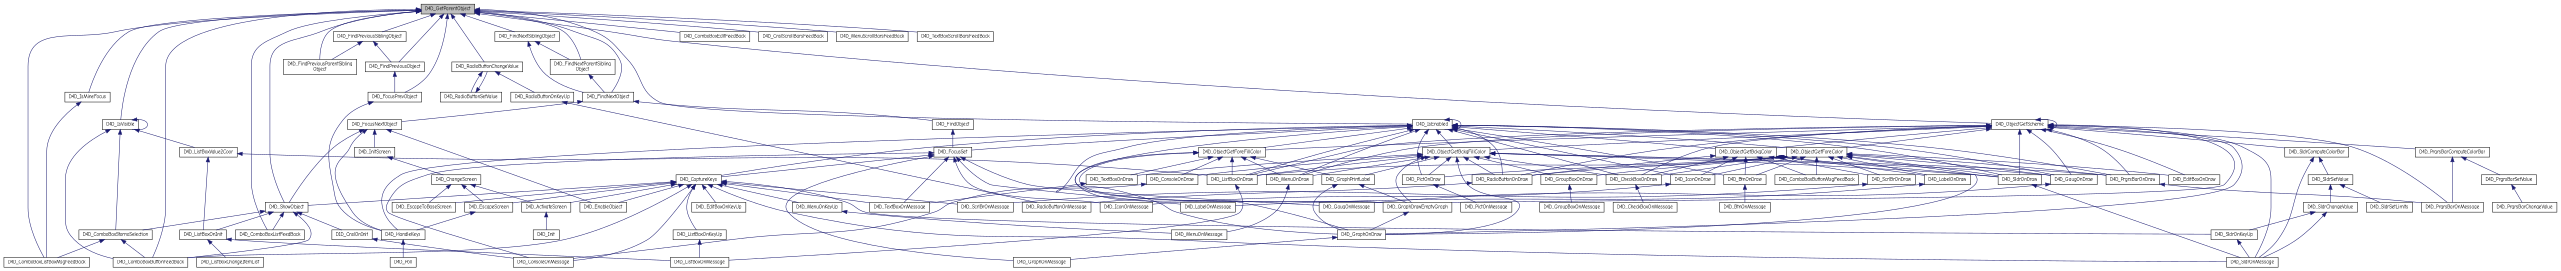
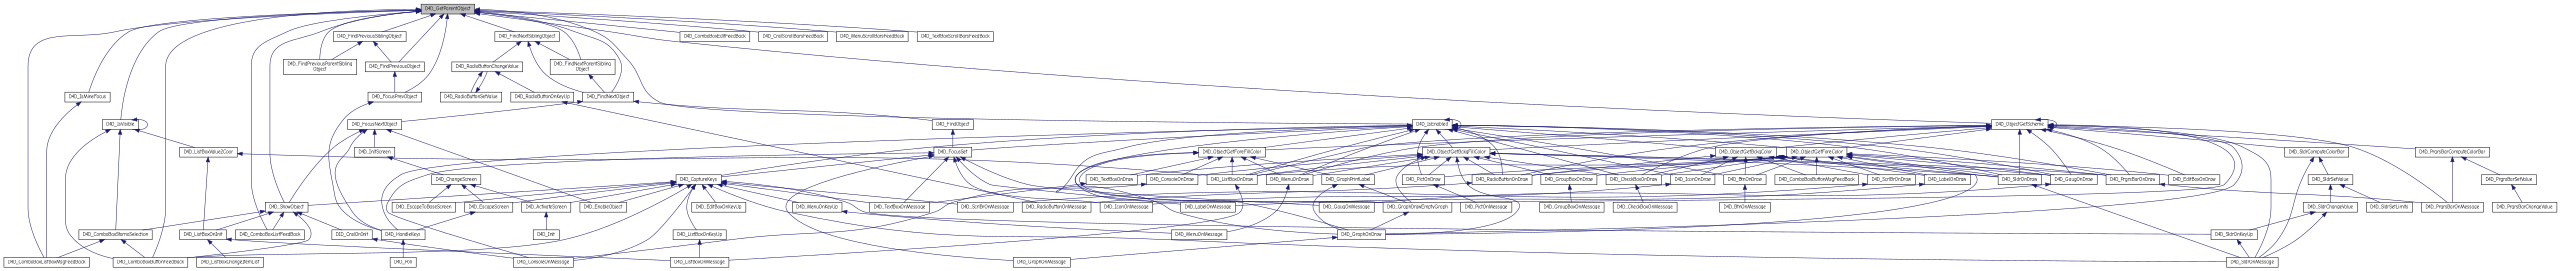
  digraph {
    fontname="Comic Neue"
    rankdir=TB
    node [color=black fillcolor=white fontname="Comic Neue" fontsize=10 shape=record style=filled]
    edge [color=midnightblue dir=back fontname="Comic Neue" fontsize=10 labelfontname=Helvetica labelfontsize=10 style=solid]
    n1 [fillcolor=grey75 fontcolor=black height=0.2 label=D4D_GetParentObject width=0.4]
    n2 [height=0.2 label=D4D_ComboBoxListBoxMsgFeedBack width=0.4]
    n3 [height=0.2 label=D4D_ComboBoxListFeedBack width=0.4]
    n4 [height=0.2 label=D4D_ComboBoxEditFeedBack width=0.4]
    n5 [height=0.2 label=D4D_ComboBoxButtonFeedBack width=0.4]
    n6 [height=0.2 label=D4D_CnslScrollBarsFeedBack width=0.4]
    n7 [height=0.2 label=D4D_MenuScrollBarsFeedBack width=0.4]
    n8 [height=0.2 label=D4D_ShowObject width=0.4]
    n9 [height=0.2 label=D4D_IsEnabled width=0.4]
    n10 [height=0.2 label=D4D_IsVisible width=0.4]
    n11 [height=0.2 label=D4D_IsMineFocus width=0.4]
    n12 [height=0.2 label="D4D_FindNextParentSibling\lObject" width=0.4]
    n13 [height=0.2 label=D4D_FindNextObject width=0.4]
    n14 [height=0.2 label=D4D_FindNextSiblingObject width=0.4]
    n15 [height=0.2 label="D4D_FindPreviousParentSibling\lObject" width=0.4]
    n16 [height=0.2 label=D4D_FindPreviousSiblingObject width=0.4]
    n17 [height=0.2 label=D4D_FindPreviousObject width=0.4]
    n18 [height=0.2 label=D4D_FocusPrevObject width=0.4]
    n19 [height=0.2 label=D4D_RadioButtonChangeValue width=0.4]
    n20 [height=0.2 label=D4D_ObjectGetScheme width=0.4]
    n21 [height=0.2 label=D4D_TextBoxScrollBarsFeedBack width=0.4]
    n22 [height=0.2 label=D4D_ComboBoxStornoSelection width=0.4]
    n23 [height=0.2 label=D1D_CnslOnInit width=0.4]
    n24 [height=0.2 label=D4D_ListBoxOnInit width=0.4]
    n25 [height=0.2 label=D4D_HandleKeys width=0.4]
    n26 [height=0.2 label=D4D_BtnOnDraw width=0.4]
    n27 [height=0.2 label=D4D_CheckBoxOnDraw width=0.4]
    n28 [height=0.2 label=D4D_GaugOnDraw width=0.4]
    n29 [height=0.2 label=D4D_GraphDrawEmptyGraph width=0.4]
    n30 [height=0.2 label=D4D_GraphOnDraw width=0.4]
    n31 [height=0.2 label=D4D_IconOnDraw width=0.4]
    n32 [height=0.2 label=D4D_ListBoxOnDraw width=0.4]
    n33 [height=0.2 label=D4D_MenuOnDraw width=0.4]
    n34 [height=0.2 label=D4D_CaptureKeys width=0.4]
    n35 [height=0.2 label=D4D_PictOnDraw width=0.4]
    n36 [height=0.2 label=D4D_PrgrsBarOnDraw width=0.4]
    n37 [height=0.2 label=D4D_RadioButtonOnDraw width=0.4]
    n38 [height=0.2 label=D4D_ObjectGetForeColor width=0.4]
    n39 [height=0.2 label=D4D_SldrOnDraw width=0.4]
    n40 [height=0.2 label=D4D_ObjectGetBckgColor width=0.4]
    n41 [height=0.2 label=D4D_ObjectGetForeFillColor width=0.4]
    n42 [height=0.2 label=D4D_ObjectGetBckgFillColor width=0.4]
    n43 [height=0.2 label=D4D_FocusSet width=0.4]
    n44 [height=0.2 label=D4D_ListBoxValue2Coor width=0.4]
    n45 [height=0.2 label=D4D_FocusNextObject width=0.4]
    n46 [height=0.2 label=D4D_FindObject width=0.4]
    n47 [height=0.2 label=D4D_RadioButtonOnKeyUp width=0.4]
    n48 [height=0.2 label=D4D_RadioButtonSetValue width=0.4]
    n49 [height=0.2 label=D4D_SldrOnMessage width=0.4]
    n50 [height=0.2 label=D4D_PrgrsBarOnMessage width=0.4]
    n51 [height=0.2 label=D4D_EditBoxOnDraw width=0.4]
    n52 [height=0.2 label=D4D_PrgrsBarComputeColorBar width=0.4]
    n53 [height=0.2 label=D4D_SldrComputeColorBar width=0.4]
    n54 [height=0.2 label=D4D_ConsoleOnMessage width=0.4]
    n55 [height=0.2 label=D4D_ListBoxChangeItemList width=0.4]
    n56 [height=0.2 label=D4D_ListBoxOnMessage width=0.4]
    n57 [height=0.2 label=D4D_Poll width=0.4]
    n58 [height=0.2 label=D4D_BtnOnMessage width=0.4]
    n59 [height=0.2 label=D4D_CheckBoxOnMessage width=0.4]
    n60 [height=0.2 label=D4D_GaugOnMessage width=0.4]
    n61 [height=0.2 label=D4D_GraphOnMessage width=0.4]
    n62 [height=0.2 label=D4D_IconOnMessage width=0.4]
    n63 [height=0.2 label=D4D_MenuOnMessage width=0.4]
    n64 [height=0.2 label=D4D_EditBoxOnKeyUp width=0.4]
    n65 [height=0.2 label=D4D_ListBoxOnKeyUp width=0.4]
    n66 [height=0.2 label=D4D_MenuOnKeyUp width=0.4]
    n67 [height=0.2 label=D4D_EnableObject width=0.4]
    n68 [height=0.2 label=D4D_ActivateScreen width=0.4]
    n69 [height=0.2 label=D4D_EscapeScreen width=0.4]
    n70 [height=0.2 label=D4D_EscapeToBaseScreen width=0.4]
    n71 [height=0.2 label=D4D_ScrlBrOnMessage width=0.4]
    n72 [height=0.2 label=D4D_SldrOnKeyUp width=0.4]
    n73 [height=0.2 label=D4D_TextBoxOnMessage width=0.4]
    n74 [height=0.2 label=D4D_PictOnMessage width=0.4]
    n75 [height=0.2 label=D4D_RadioButtonOnMessage width=0.4]
    n76 [height=0.2 label=D4D_ComboBoxButtonMsgFeedBack width=0.4]
    n77 [height=0.2 label=D4D_GroupBoxOnDraw width=0.4]
    n78 [height=0.2 label=D4D_LabelOnDraw width=0.4]
    n79 [height=0.2 label=D4D_ScrlBrOnDraw width=0.4]
    n80 [height=0.2 label=D4D_ConsoleOnDraw width=0.4]
    n81 [height=0.2 label=D4D_GraphPrintLabel width=0.4]
    n82 [height=0.2 label=D4D_TextBoxOnDraw width=0.4]
    n83 [height=0.2 label=D4D_LabelOnMessage width=0.4]
    n84 [height=0.2 label=D4D_Init width=0.4]
    n85 [height=0.2 label=D4D_GroupBoxOnMessage width=0.4]
    n86 [height=0.2 label=D4D_InitScreen width=0.4]
    n87 [height=0.2 label=D4D_ChangeScreen width=0.4]
    n88 [height=0.2 label=D4D_PrgrsBarSetValue width=0.4]
    n89 [height=0.2 label=D4D_SldrSetValue width=0.4]
    n90 [height=0.2 label=D4D_PrgrsBarChangeValue width=0.4]
    n91 [height=0.2 label=D4D_SldrChangeValue width=0.4]
    n92 [height=0.2 label=D4D_SldrSetLimits width=0.4]
    n1 -> n2
    n1 -> n3
    n1 -> n4
    n1 -> n5
    n1 -> n6
    n1 -> n7
    n1 -> n8
    n1 -> n9
    n1 -> n10
    n1 -> n11
    n1 -> n12
    n1 -> n13
    n1 -> n14
    n1 -> n15
    n1 -> n16
    n1 -> n17
    n1 -> n18
-   n1 -> n19
+   n14 -> n19
    n1 -> n20
    n1 -> n21
    n8 -> n3
    n8 -> n5
    n8 -> n22
    n8 -> n23
    n8 -> n24
    n9 -> n9
    n9 -> n25
    n9 -> n26
    n9 -> n27
    n9 -> n28
    n9 -> n29
    n9 -> n30
    n9 -> n31
    n9 -> n32
    n9 -> n33
    n9 -> n34
    n9 -> n35
    n9 -> n36
    n9 -> n37
    n9 -> n38
    n9 -> n39
    n9 -> n40
    n9 -> n41
    n9 -> n42
    n9 -> n43
    n10 -> n5
    n10 -> n10
    n10 -> n22
    n10 -> n44
    n11 -> n2
    n12 -> n13
    n13 -> n45
    n13 -> n46
    n14 -> n12
    n14 -> n13
    n16 -> n15
    n16 -> n17
    n17 -> n18
    n18 -> n25
    n19 -> n47
    n19 -> n48
    n20 -> n20
    n20 -> n27
    n20 -> n28
    n20 -> n29
    n20 -> n30
    n20 -> n32
    n20 -> n33
    n20 -> n36
    n20 -> n37
    n20 -> n38
    n20 -> n39
    n20 -> n40
    n20 -> n41
    n20 -> n42
    n20 -> n49
    n20 -> n50
    n20 -> n51
    n20 -> n52
    n20 -> n53
    n22 -> n2
    n22 -> n5
    n23 -> n54
    n24 -> n55
    n24 -> n56
    n25 -> n57
    n26 -> n58
    n27 -> n59
    n28 -> n60
    n29 -> n30
    n30 -> n61
    n31 -> n62
    n32 -> n56
    n33 -> n63
    n34 -> n5
    n34 -> n8
    n34 -> n49
    n34 -> n54
    n34 -> n64
    n34 -> n65
    n34 -> n66
    n34 -> n67
    n34 -> n68
    n34 -> n69
    n34 -> n70
    n34 -> n71
    n34 -> n72
    n34 -> n73
    n35 -> n74
    n36 -> n50
    n37 -> n75
    n38 -> n26
    n38 -> n27
    n38 -> n28
    n38 -> n30
    n38 -> n31
    n38 -> n32
    n38 -> n35
    n38 -> n36
    n38 -> n37
    n38 -> n39
    n38 -> n51
    n38 -> n76
    n38 -> n77
    n38 -> n78
    n38 -> n79
    n39 -> n49
    n40 -> n26
    n40 -> n27
    n40 -> n31
    n40 -> n37
    n40 -> n39
    n40 -> n76
    n40 -> n78
    n40 -> n79
    n41 -> n29
    n41 -> n30
    n41 -> n32
    n41 -> n33
    n41 -> n80
    n41 -> n81
    n41 -> n82
    n42 -> n27
    n42 -> n28
    n42 -> n29
    n42 -> n30
    n42 -> n32
    n42 -> n33
    n42 -> n35
    n42 -> n36
    n42 -> n37
    n42 -> n39
    n42 -> n77
    n42 -> n80
    n42 -> n81
    n42 -> n82
    n43 -> n34
    n43 -> n54
    n43 -> n60
    n43 -> n61
    n43 -> n62
    n43 -> n73
    n43 -> n83
    n44 -> n24
    n44 -> n32
    n45 -> n8
    n45 -> n25
    n45 -> n67
    n45 -> n86
    n46 -> n43
    n47 -> n75
    n48 -> n19
    n52 -> n50
    n52 -> n88
    n53 -> n49
    n53 -> n89
    n65 -> n56
    n66 -> n63
    n68 -> n84
    n69 -> n25
    n72 -> n49
    n77 -> n85
    n78 -> n83
    n79 -> n71
    n80 -> n54
    n81 -> n29
    n81 -> n30
    n82 -> n73
    n86 -> n87
    n87 -> n68
    n87 -> n69
    n87 -> n70
    n88 -> n90
    n89 -> n91
    n89 -> n92
    n91 -> n49
    n91 -> n72
  }
